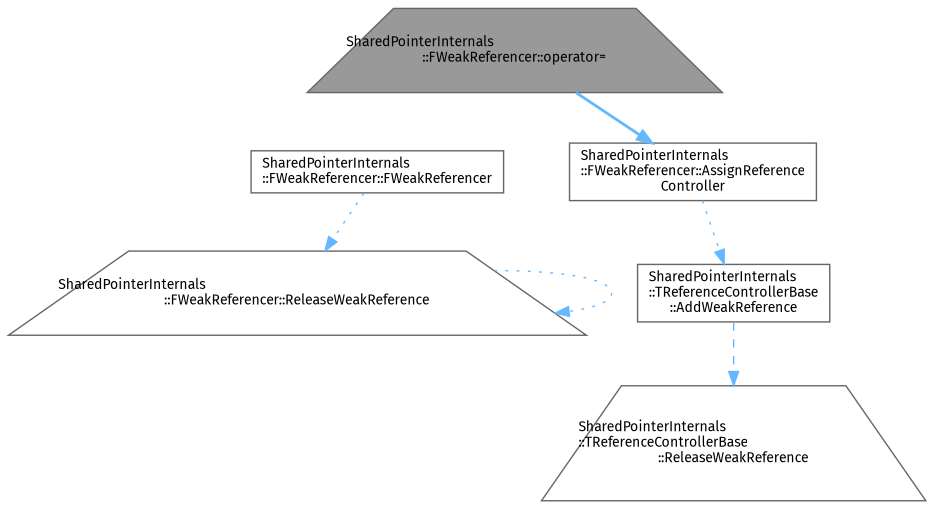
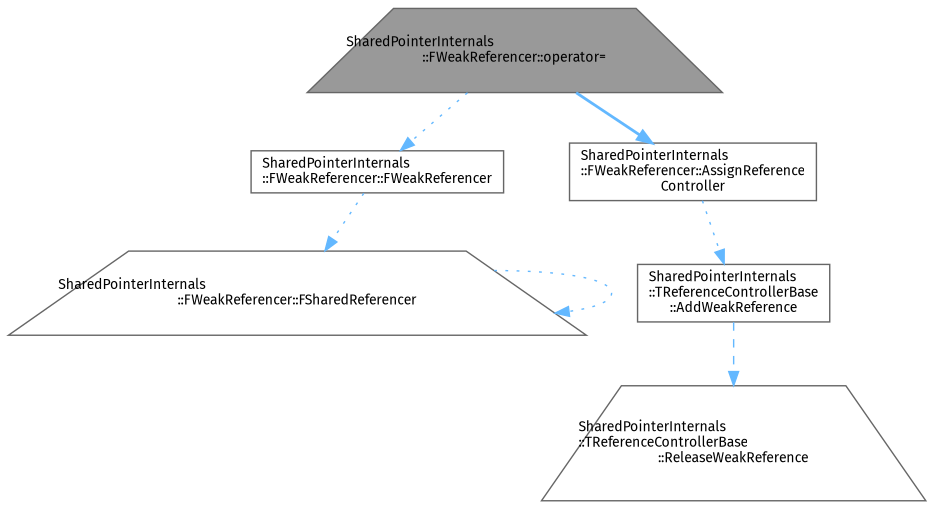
  digraph {
    fontname="Fira Sans"
    rankdir=TB
    node [color=grey40 fillcolor=white fontname="Fira Sans" fontsize=10 shape=trapezium style=filled]
    edge [color=steelblue1 fontname="Fira Sans" fontsize=10 labelfontname=Helvetica labelfontsize=10 style=dotted]
    n1 [color=gray40 fillcolor=grey60 fontcolor=black height=0.2 label="SharedPointerInternals\l::FWeakReferencer::operator=" width=0.4]
    n2 [height=0.2 label="SharedPointerInternals\l::FWeakReferencer::FWeakReferencer" shape=box width=0.4]
    n3 [height=0.2 label="SharedPointerInternals\l::FWeakReferencer::AssignReference\lController" shape=box width=0.4]
-   n4 [height=0.2 label="SharedPointerInternals\l::FWeakReferencer::ReleaseWeakReference" width=0.4]
+   n4 [height=0.2 label="SharedPointerInternals\l::FWeakReferencer::FSharedReferencer" width=0.4]
    n5 [height=0.2 label="SharedPointerInternals\l::TReferenceControllerBase\l::AddWeakReference" shape=box width=0.4]
    n6 [height=0.2 label="SharedPointerInternals\l::TReferenceControllerBase\l::ReleaseWeakReference" width=0.4]
+   n1 -> n2
    n1 -> n3 [style=bold]
    n2 -> n4
    n3 -> n5
    n4 -> n4
    n5 -> n6 [style=dashed]
  }
